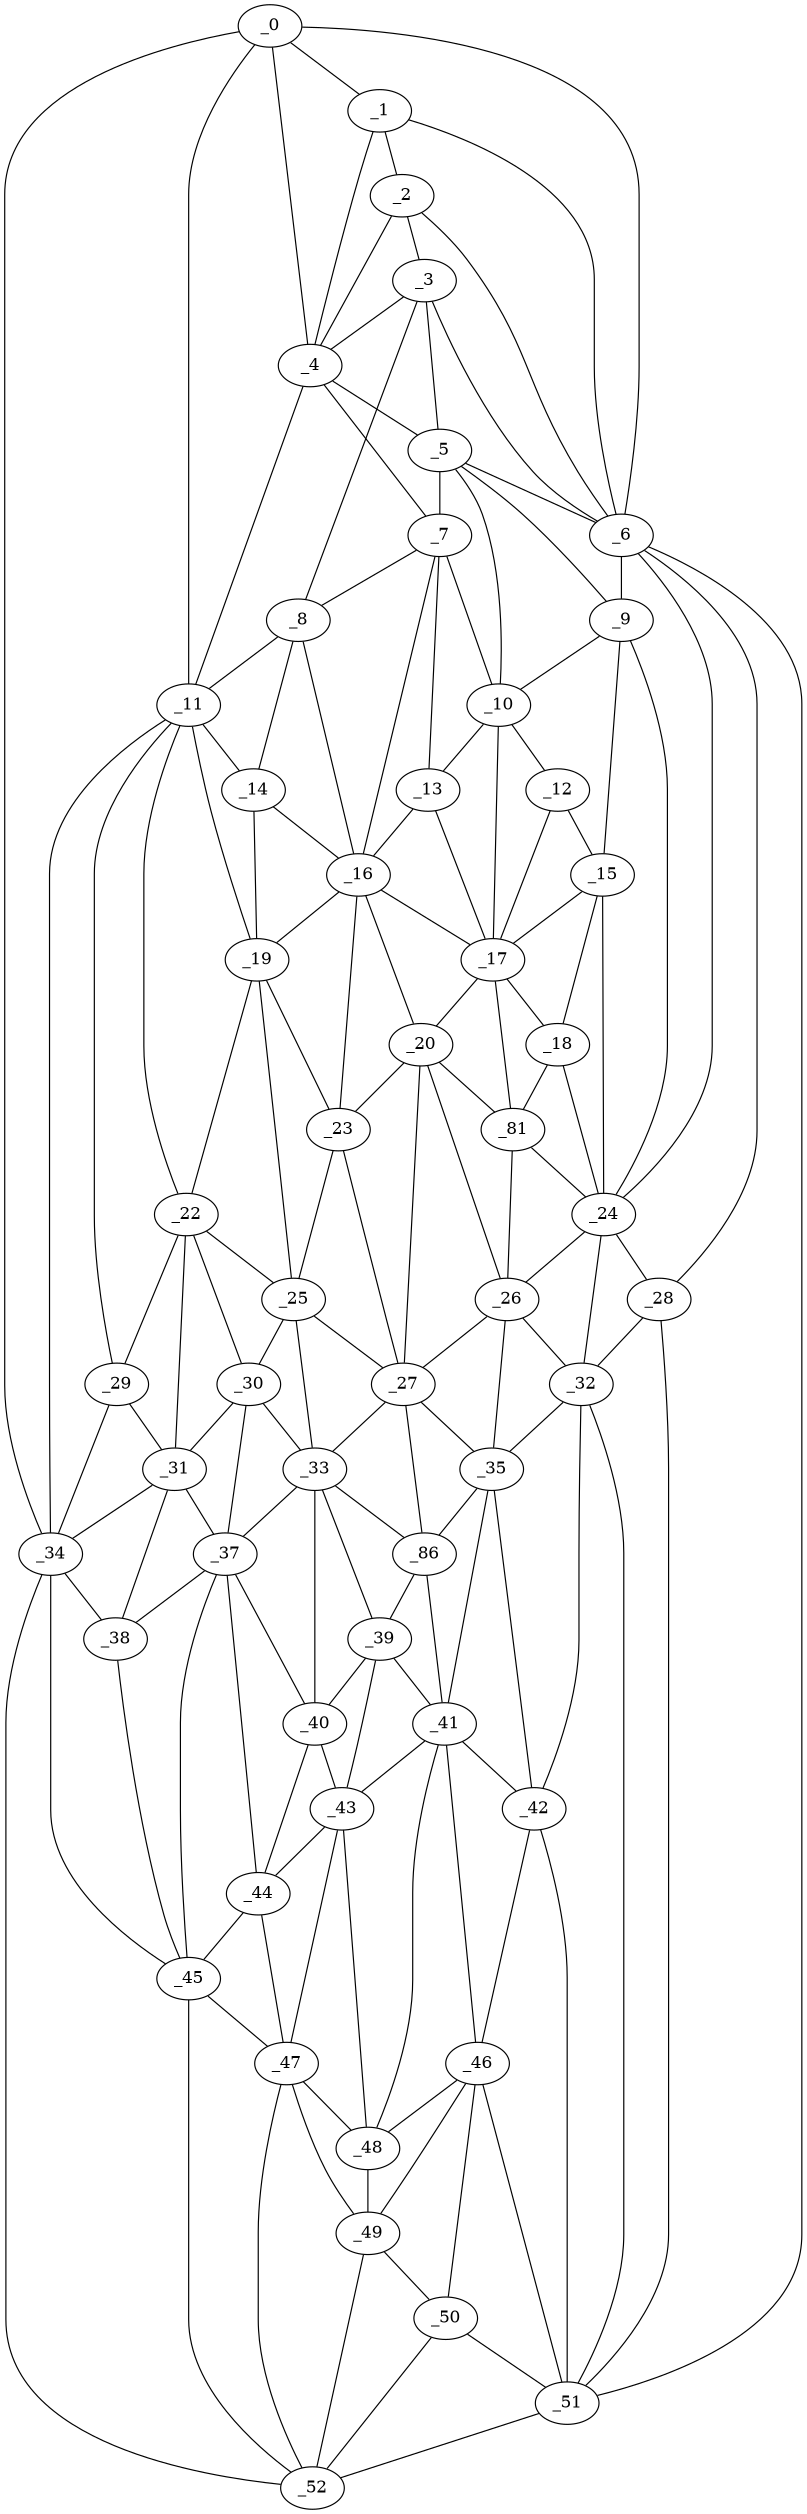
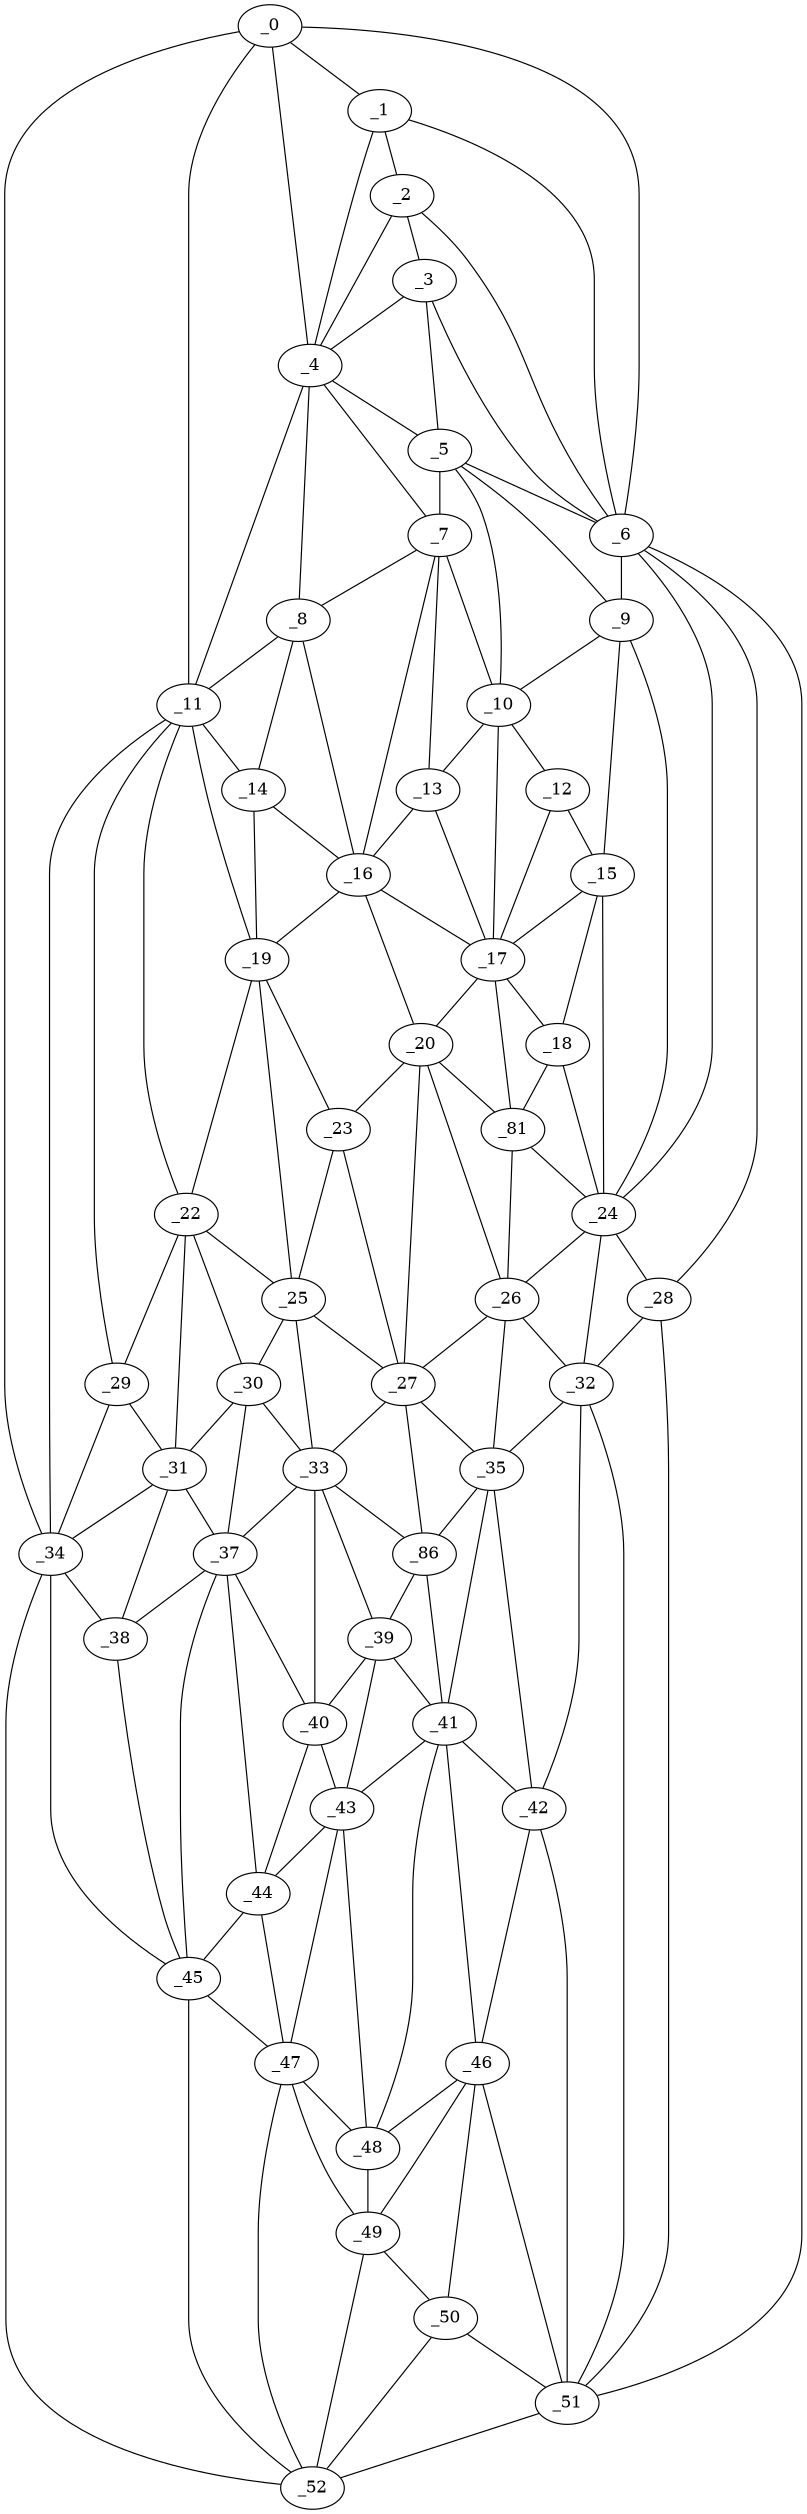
  graph {
    node [x=102 y=53]
    edge [valence=2]
    _0 [x=5 y=36]
    _1 [x=10 y=42]
    _4 [x=28 y=35]
    _6 [x=36 y=109]
    _11 [x=51 y=29]
    _34 [x=91 y=19]
    _2 [x=17 y=46]
    _5 [x=29]
    _7 [x=40]
    _8 [x=46 y=33]
    _9 [x=46 y=79]
    _24 [x=76 y=94]
    _28 [x=84 y=95]
    _51 [x=122 y=90]
    _14 [x=57 y=34]
    _19 [x=64 y=32]
    _22 [x=75 y=29]
    _29 [x=85 y=22]
    _38 [x=98 y=26]
    _45 [x=110 y=28]
    _52 [x=123 y=33]
    _3 [x=23 y=50]
    _10 [x=50 y=67]
    _13 [x=53 y=58]
    _16 [x=62 y=50]
    _15 [x=57 y=77]
    _26 [x=81 y=72]
    _32 [x=89 y=90]
    _23 [x=76 y=54]
    _25 [x=80 y=52]
    _30 [x=85 y=38]
    _31 [x=89 y=28]
    _47 [x=115 y=44]
    _12 [x=52 y=72]
    _17 [x=63 y=67]
    _20 [x=71 y=62]
    _18 [x=63 y=75]
    n38 [label=_81 x=74 y=73]
    _27 [x=84 y=59]
    _35 [x=91 y=70]
    _42 [y=82]
    _33 [x=90 y=57]
    _37 [x=95 y=37]
    n44 [label=_86 x=94 y=63]
    _39 [x=100 y=57]
    _40 [y=50]
    _41 [y=67]
    _44 [x=106 y=46]
    _46 [x=111 y=82]
    _43 [x=105]
    _48 [x=115 y=64]
    _49 [x=120 y=68]
    _50 [x=122 y=79]
    _0 -- _1
    _0 -- _4 [valence=1]
    _0 -- _6 [valence=1]
    _0 -- _11 [valence=1]
    _0 -- _34 [valence=1]
    _1 -- _4 [valence=1]
    _1 -- _6 [valence=1]
    _1 -- _2
    _4 -- _11
    _4 -- _5
    _4 -- _7
-   _3 -- _8 [valence=1]
+   _4 -- _8 [valence=1]
    _6 -- _9
    _6 -- _24
    _6 -- _28 [valence=1]
    _6 -- _51 [valence=1]
    _11 -- _34
    _11 -- _14
    _11 -- _19
    _11 -- _22 [valence=1]
    _11 -- _29 [valence=1]
    _34 -- _38 [valence=1]
    _34 -- _45
    _34 -- _52 [valence=1]
    _2 -- _4
    _2 -- _6
    _2 -- _3
    _5 -- _6 [valence=1]
    _5 -- _7 [valence=1]
    _5 -- _9 [valence=1]
    _5 -- _10
    _7 -- _8
    _7 -- _10 [valence=1]
    _7 -- _13
    _7 -- _16
    _8 -- _11 [valence=1]
    _8 -- _14
    _8 -- _16 [valence=1]
    _9 -- _24
    _9 -- _10
    _9 -- _15 [valence=1]
    _24 -- _28
    _24 -- _26
    _24 -- _32 [valence=1]
    _28 -- _51
    _28 -- _32 [valence=1]
    _51 -- _52 [valence=1]
    _14 -- _19
    _14 -- _16
    _19 -- _22
    _19 -- _23
    _19 -- _25
    _22 -- _29
    _22 -- _25 [valence=1]
    _22 -- _30
    _22 -- _31
    _29 -- _34
    _29 -- _31 [valence=1]
    _38 -- _45
    _45 -- _52 [valence=1]
    _45 -- _47 [valence=1]
    _3 -- _4 [valence=1]
    _3 -- _6
    _3 -- _5 [valence=1]
    _10 -- _13
    _10 -- _12 [valence=1]
    _10 -- _17
    _13 -- _16
    _13 -- _17
    _16 -- _19
-   _16 -- _23
    _16 -- _17 [valence=1]
    _16 -- _20
    _15 -- _24 [valence=1]
    _15 -- _17
    _15 -- _18
    _26 -- _32
    _26 -- _27
    _26 -- _35
    _32 -- _51
    _32 -- _35
    _32 -- _42
    _23 -- _25
    _23 -- _27
    _25 -- _30
    _25 -- _27
    _25 -- _33 [valence=1]
    _30 -- _31
    _30 -- _33 [valence=1]
    _30 -- _37
    _31 -- _34 [valence=1]
    _31 -- _38
    _31 -- _37
    _47 -- _52
    _47 -- _48
    _47 -- _49
    _12 -- _15 [valence=1]
    _12 -- _17
    _17 -- _20
    _17 -- _18 [valence=1]
    _17 -- n38
    _20 -- _26
    _20 -- _23 [valence=1]
    _20 -- n38
    _20 -- _27 [valence=1]
    _18 -- _24
    _18 -- n38 [valence=1]
    n38 -- _24
    n38 -- _26
    _27 -- _35 [valence=1]
    _27 -- _33 [valence=1]
    _27 -- n44
    _35 -- _42
    _35 -- n44
    _35 -- _41 [valence=1]
    _42 -- _51
    _42 -- _46
    _33 -- _37
    _33 -- n44
    _33 -- _39 [valence=1]
    _33 -- _40 [valence=1]
    _37 -- _38 [valence=1]
    _37 -- _45
    _37 -- _40
    _37 -- _44
    n44 -- _39 [valence=1]
    n44 -- _41
    _39 -- _40
    _39 -- _41
    _39 -- _43 [valence=1]
    _40 -- _44
    _40 -- _43
    _41 -- _42 [valence=1]
    _41 -- _46
    _41 -- _43 [valence=1]
    _41 -- _48
    _44 -- _45
    _44 -- _47
    _46 -- _51
    _46 -- _48 [valence=1]
    _46 -- _49 [valence=1]
    _46 -- _50
    _43 -- _47 [valence=1]
    _43 -- _44 [valence=1]
    _43 -- _48
    _48 -- _49
    _49 -- _52
    _49 -- _50
    _50 -- _51
    _50 -- _52
  }
